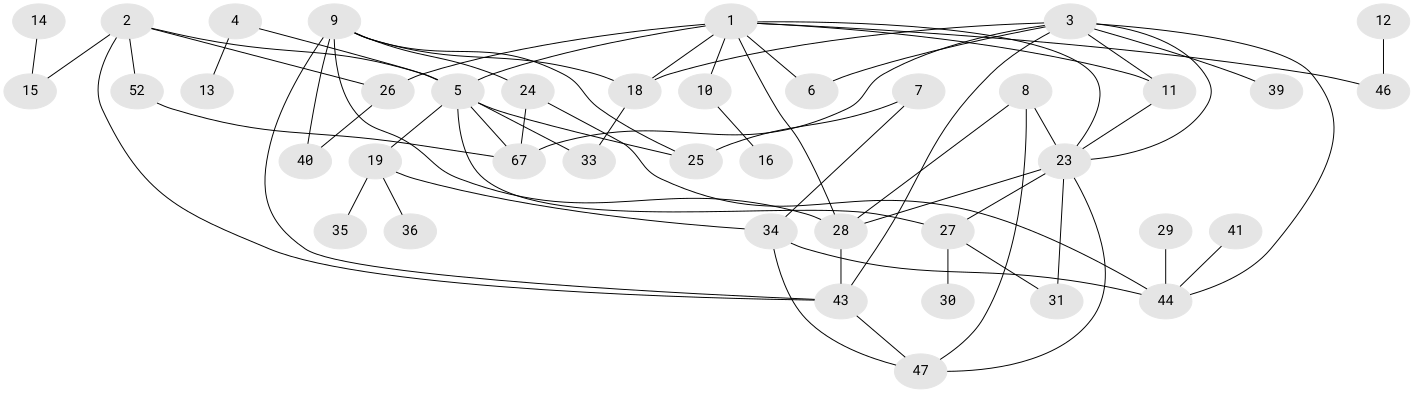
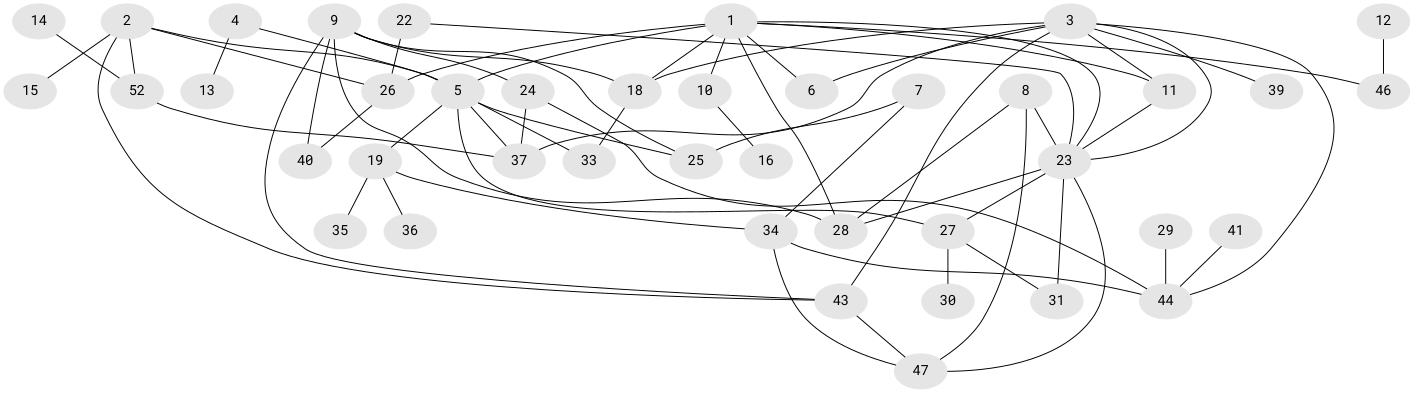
  graph {
    fontname="Roboto Mono"
    node [color=gray90 fontname="Roboto Mono" style=filled]
    edge [fontname="Roboto Mono" weight=1.0]
    1
    5
    6
    10
    11
    18
    23
    26
    28
    46
-   37 [label=67]
+   37
    19
    25
    27
    33
    16
    47
    31
    40
    43
    2
    15
    n23 [label=52]
    3
    39
    44
    4
    13
    34
    35
    36
    30
    7
    8
    9
    24
    12
+   22
    14
    29
    41
    1 -- 5
    1 -- 6
    1 -- 10
    1 -- 11
    1 -- 18 [weight=2.0]
    1 -- 23
    1 -- 26
    1 -- 28
    1 -- 46
    5 -- 37
    5 -- 19 [weight=2.0]
    5 -- 25
    5 -- 27
    5 -- 33
    10 -- 16
    11 -- 23
    18 -- 33
    23 -- 28 [weight=2.0]
    23 -- 27 [weight=2.0]
    23 -- 47
    23 -- 31
    26 -- 40
-   28 -- 43
    19 -- 34
    19 -- 35
    19 -- 36
    27 -- 31
    27 -- 30
    43 -- 47
    2 -- 5
    2 -- 26
    2 -- 43
    2 -- 15 [weight=2.0]
    2 -- n23
    n23 -- 37
    3 -- 6
    3 -- 11
    3 -- 18
    3 -- 23
    3 -- 37
    3 -- 43
    3 -- 39
    3 -- 44
    4 -- 5
    4 -- 13
    34 -- 47
    34 -- 44
    7 -- 25
    7 -- 34
    8 -- 23 [weight=2.0]
    8 -- 28 [weight=2.0]
    8 -- 47
    9 -- 18
    9 -- 28 [weight=2.0]
    9 -- 25
    9 -- 40
    9 -- 43
    9 -- 24
    24 -- 37
    24 -- 44
    12 -- 46 [weight=2.0]
-   14 -- 15
+   22 -- 23
+   22 -- 26 [weight=2.0]
+   14 -- n23
    29 -- 44
    41 -- 44
  }
